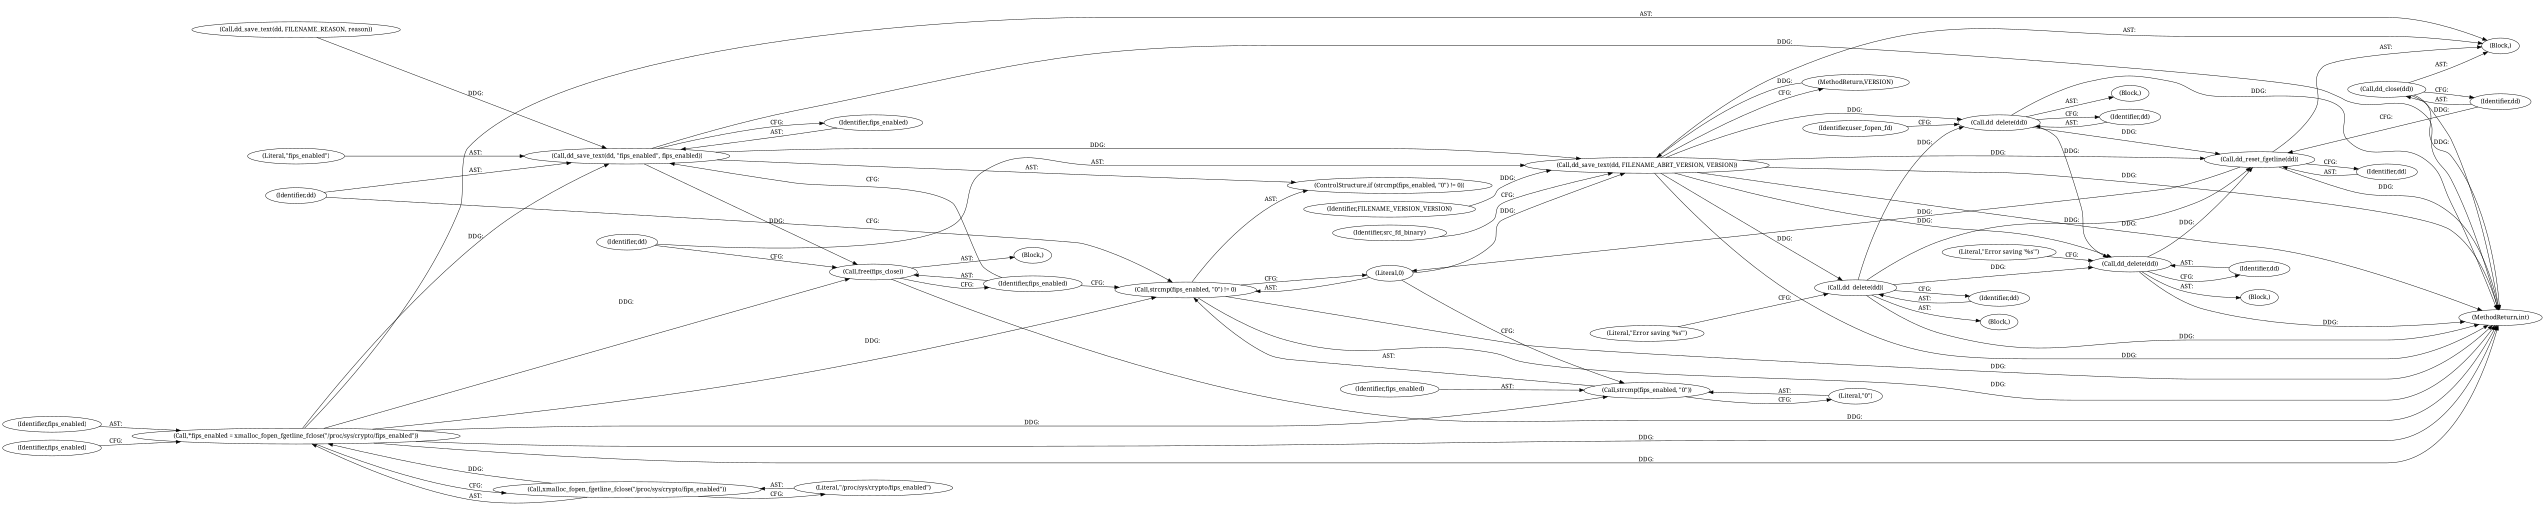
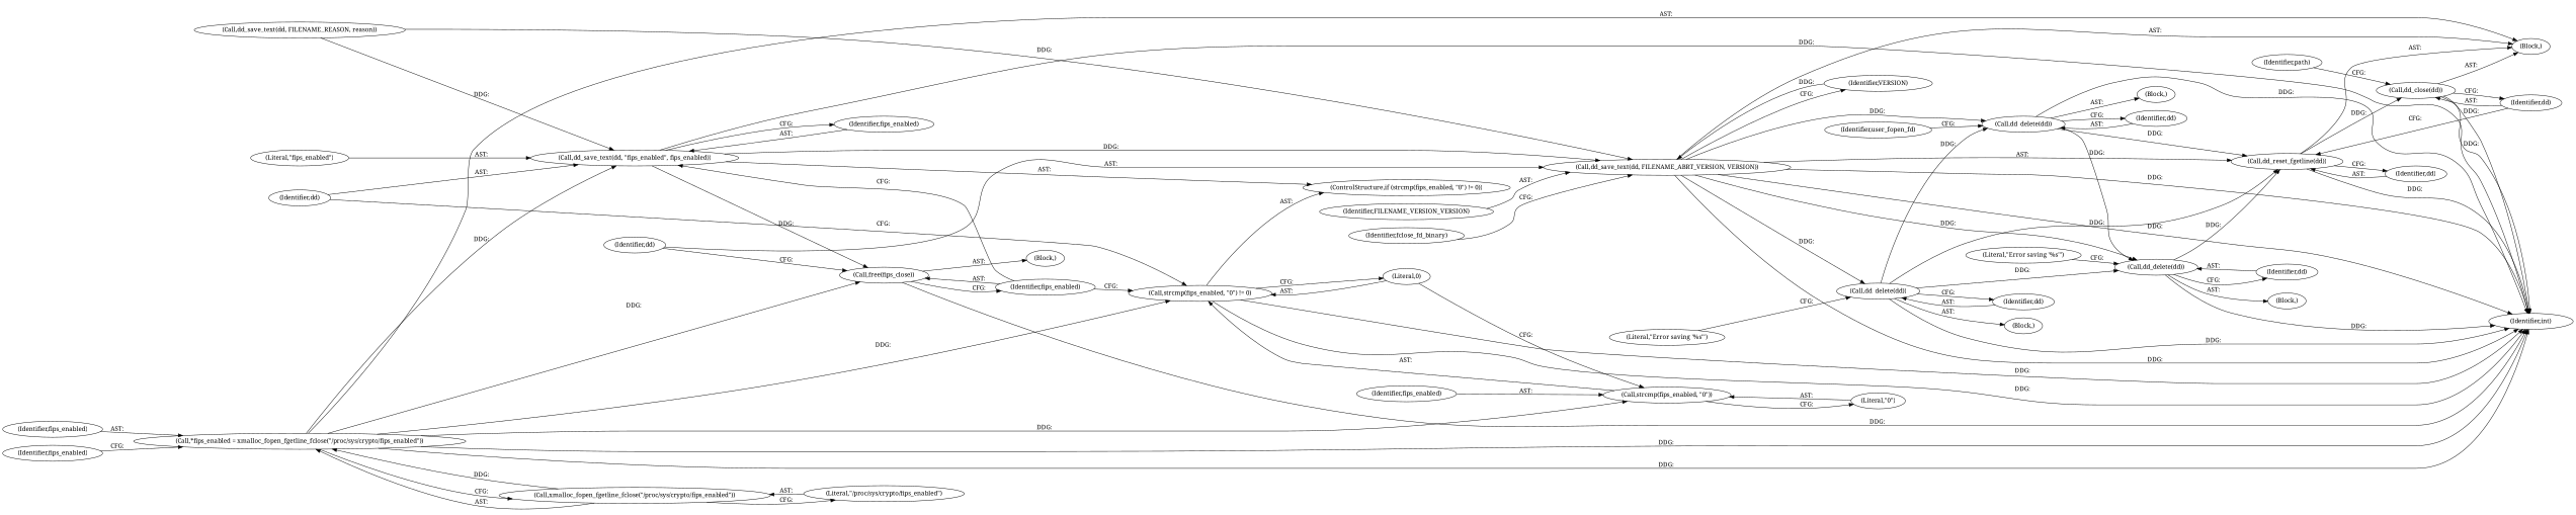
  digraph {
    fontname="Noto Serif"
    rankdir=LR
    node [fontname="Noto Serif"]
    edge [fontname="Noto Serif"]
    n1 [label="(Call,*fips_enabled = xmalloc_fopen_fgetline_fclose(\"/proc/sys/crypto/fips_enabled\"))"]
    n2 [label="(Call,xmalloc_fopen_fgetline_fclose(\"/proc/sys/crypto/fips_enabled\"))"]
    n3 [label="(Call,strcmp(fips_enabled, \"0\") != 0)"]
    n4 [label="(Call,strcmp(fips_enabled, \"0\"))"]
    n5 [label="(Call,dd_save_text(dd, \"fips_enabled\", fips_enabled))"]
    n6 [label="(Call,free(fips_close))"]
-   n7 [label="(MethodReturn,int)"]
+   n7 [label="(Identifier,int)"]
    n8 [label="(Block,)"]
    n9 [label="(Literal,\"/proc/sys/crypto/fips_enabled\")"]
    n10 [label="(ControlStructure,if (strcmp(fips_enabled, \"0\") != 0))"]
    n11 [label="(Literal,0)"]
    n12 [label="(Literal,\"0\")"]
    n13 [label="(Call,dd_save_text(dd, FILENAME_ABRT_VERSION, VERSION))"]
    n14 [label="(Identifier,fips_enabled)"]
    n15 [label="(Block,)"]
    n16 [label="(Identifier,fips_enabled)"]
    n17 [label="(Call,dd_delete(dd))"]
    n18 [label="(Call,dd_delete(dd))"]
    n19 [label="(Call,dd_delete(dd))"]
    n20 [label="(Call,dd_reset_fgetline(dd))"]
-   n21 [label="(MethodReturn,VERSION)"]
+   n21 [label="(Identifier,VERSION)"]
    n22 [label="(Identifier,dd)"]
    n23 [label="(Block,)"]
    n24 [label="(Identifier,dd)"]
    n25 [label="(Block,)"]
    n26 [label="(Identifier,dd)"]
    n27 [label="(Block,)"]
    n28 [label="(Call,dd_close(dd))"]
    n29 [label="(Identifier,dd)"]
    n30 [label="(Identifier,dd)"]
    n31 [label="(Literal,\"Error saving '%s'\")"]
    n32 [label="(Call,dd_save_text(dd, FILENAME_REASON, reason))"]
    n33 [label="(Identifier,dd)"]
    n34 [label="(Identifier,dd)"]
    n35 [label="(Identifier,user_fopen_fd)"]
    n36 [label="(Identifier,FILENAME_VERSION_VERSION)"]
    n37 [label="(Identifier,fips_enabled)"]
    n38 [label="(Identifier,fips_enabled)"]
    n39 [label="(Identifier,fips_enabled)"]
    n40 [label="(Literal,\"fips_enabled\")"]
-   n41 [label="(Identifier,src_fd_binary)"]
+   n41 [label="(Identifier,fclose_fd_binary)"]
+   n42 [label="(Identifier,path)"]
    n43 [label="(Literal,\"Error saving '%s'\")"]
    n1 -> n2 [label="CFG: "]
    n1 -> n3 [label="DDG: "]
    n1 -> n4 [label="DDG: "]
    n1 -> n5 [label="DDG: "]
    n1 -> n6 [label="DDG: "]
    n1 -> n7 [label="DDG: "]
    n1 -> n7 [label="DDG: "]
    n1 -> n8 [label="AST: "]
    n2 -> n1 [label="AST: "]
    n2 -> n1 [label="DDG: "]
    n2 -> n9 [label="CFG: "]
    n3 -> n7 [label="DDG: "]
    n3 -> n7 [label="DDG: "]
    n3 -> n10 [label="AST: "]
    n3 -> n11 [label="CFG: "]
    n4 -> n3 [label="AST: "]
    n4 -> n12 [label="CFG: "]
    n5 -> n6 [label="DDG: "]
    n5 -> n7 [label="DDG: "]
    n5 -> n10 [label="AST: "]
    n5 -> n13 [label="DDG: "]
    n5 -> n14 [label="CFG: "]
    n6 -> n7 [label="DDG: "]
    n6 -> n15 [label="AST: "]
    n6 -> n16 [label="CFG: "]
    n9 -> n2 [label="AST: "]
    n11 -> n3 [label="AST: "]
    n11 -> n4 [label="CFG: "]
    n12 -> n4 [label="AST: "]
    n13 -> n7 [label="DDG: "]
    n13 -> n7 [label="DDG: "]
    n13 -> n7 [label="DDG: "]
    n13 -> n8 [label="AST: "]
    n13 -> n17 [label="DDG: "]
    n13 -> n18 [label="DDG: "]
    n13 -> n19 [label="DDG: "]
-   n13 -> n20 [label="DDG: "]
+   n13 -> n20 [label="AST: "]
    n13 -> n21 [label="CFG: "]
    n14 -> n5 [label="AST: "]
    n16 -> n3 [label="CFG: "]
    n16 -> n5 [label="CFG: "]
    n16 -> n6 [label="AST: "]
    n17 -> n7 [label="DDG: "]
    n17 -> n18 [label="DDG: "]
    n17 -> n19 [label="DDG: "]
    n17 -> n20 [label="DDG: "]
    n17 -> n22 [label="CFG: "]
    n17 -> n23 [label="AST: "]
    n18 -> n7 [label="DDG: "]
    n18 -> n19 [label="DDG: "]
    n18 -> n20 [label="DDG: "]
    n18 -> n24 [label="CFG: "]
    n18 -> n25 [label="AST: "]
    n19 -> n7 [label="DDG: "]
    n19 -> n20 [label="DDG: "]
    n19 -> n26 [label="CFG: "]
    n19 -> n27 [label="AST: "]
    n20 -> n7 [label="DDG: "]
    n20 -> n8 [label="AST: "]
-   n20 -> n11 [label="DDG: "]
+   n20 -> n28 [label="DDG: "]
    n20 -> n29 [label="CFG: "]
    n21 -> n13 [label="DDG: "]
    n22 -> n17 [label="AST: "]
    n24 -> n18 [label="AST: "]
    n26 -> n19 [label="AST: "]
    n28 -> n7 [label="DDG: "]
    n28 -> n7 [label="DDG: "]
    n28 -> n8 [label="AST: "]
    n28 -> n30 [label="CFG: "]
    n29 -> n20 [label="AST: "]
    n30 -> n20 [label="CFG: "]
    n30 -> n28 [label="AST: "]
    n31 -> n17 [label="CFG: "]
    n32 -> n5 [label="DDG: "]
-   n11 -> n13 [label="DDG: "]
+   n32 -> n13 [label="DDG: "]
    n33 -> n6 [label="CFG: "]
    n33 -> n13 [label="AST: "]
    n34 -> n3 [label="CFG: "]
    n34 -> n5 [label="AST: "]
    n35 -> n18 [label="CFG: "]
-   n36 -> n13 [label="DDG: "]
+   n36 -> n13 [label="AST: "]
    n37 -> n1 [label="AST: "]
    n38 -> n1 [label="CFG: "]
    n39 -> n4 [label="AST: "]
    n40 -> n5 [label="AST: "]
    n41 -> n13 [label="CFG: "]
+   n42 -> n28 [label="CFG: "]
    n43 -> n19 [label="CFG: "]
  }
